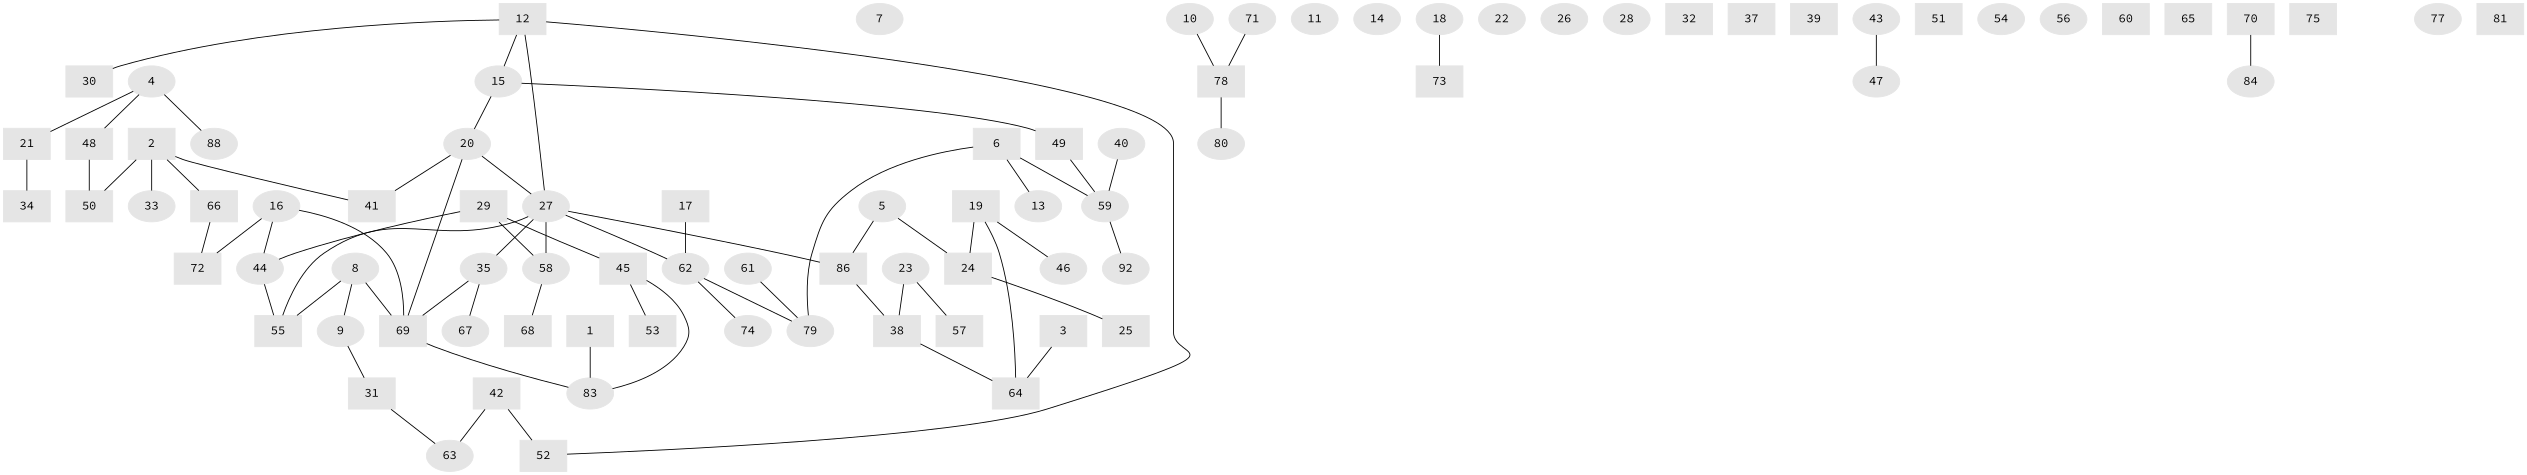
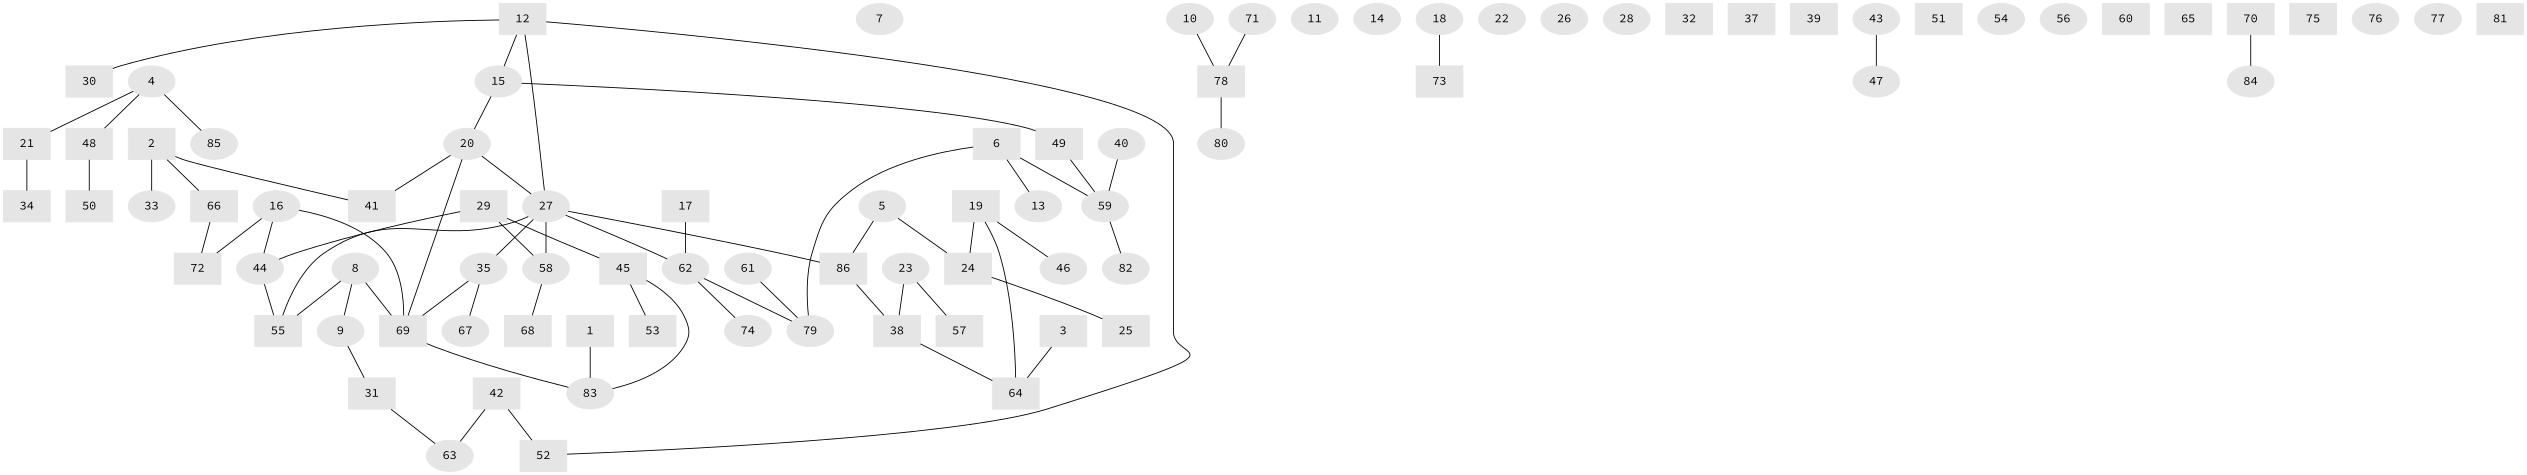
  graph {
    fontname="Source Code Pro"
    node [color=gray90 fontname="Source Code Pro" shape=ellipse style=filled]
    edge [fontname="Source Code Pro"]
    1 [shape=box]
    83
    2 [shape=box]
    33
    41 [shape=box]
    50 [shape=box]
    66 [shape=box]
    72 [shape=box]
    3 [shape=box]
    64 [shape=box]
    21 [shape=box]
    4
    48 [shape=box]
-   85 [label=88]
+   85
    34 [shape=box]
    24 [shape=box]
    5
    n18 [label=86 shape=box]
    25 [shape=box]
    38 [shape=box]
    6 [shape=box]
    13
    59
    79
-   82 [label=92]
+   82
    7
    8
    9
    55 [shape=box]
    69 [shape=box]
    31 [shape=box]
    63
    78 [shape=box]
    10
    80
    11
    12 [shape=box]
    15
    27
    30 [shape=box]
    52 [shape=box]
    20
    49 [shape=box]
    62
    35
    58
    14
    16
    44
    17 [shape=box]
    74
    73 [shape=box]
    18
    19 [shape=box]
    46
    22
    23
    57 [shape=box]
    26
    67
    68 [shape=box]
    28
    29 [shape=box]
    45 [shape=box]
    53 [shape=box]
    32 [shape=box]
    37 [shape=box]
    39 [shape=box]
    40
    42 [shape=box]
    43
    47
    51 [shape=box]
    54
    56
    60 [shape=box]
    61
    65 [shape=box]
    70 [shape=box]
    84
    71
    75 [shape=box]
+   76
    77
    81 [shape=box]
    1 -- 83
    2 -- 33
    2 -- 41
-   2 -- 50
    2 -- 66
    66 -- 72
    3 -- 64
    21 -- 34
    4 -- 21
    4 -- 48
    4 -- 85
    48 -- 50
    24 -- 25
    5 -- 24
    5 -- n18
    n18 -- 38
    38 -- 64
    6 -- 13
    6 -- 59
    6 -- 79
    59 -- 82
    8 -- 9
    8 -- 55
    8 -- 69
    9 -- 31
    69 -- 83
    31 -- 63
    78 -- 80
    10 -- 78
    12 -- 15
    12 -- 27
    12 -- 30
    12 -- 52
    15 -- 20
    15 -- 49
    27 -- n18
    27 -- 55
    27 -- 62
    27 -- 35
    27 -- 58
    20 -- 41
    20 -- 69
    20 -- 27
    49 -- 59
    62 -- 79
    62 -- 74
    35 -- 69
    35 -- 67
    58 -- 68
    16 -- 72
    16 -- 69
    16 -- 44
    44 -- 55
    17 -- 62
    18 -- 73
    19 -- 64
    19 -- 24
    19 -- 46
    23 -- 38
    23 -- 57
    29 -- 58
    29 -- 44
    29 -- 45
    45 -- 83
    45 -- 53
    40 -- 59
    42 -- 63
    42 -- 52
    43 -- 47
    61 -- 79
    70 -- 84
    71 -- 78
  }
